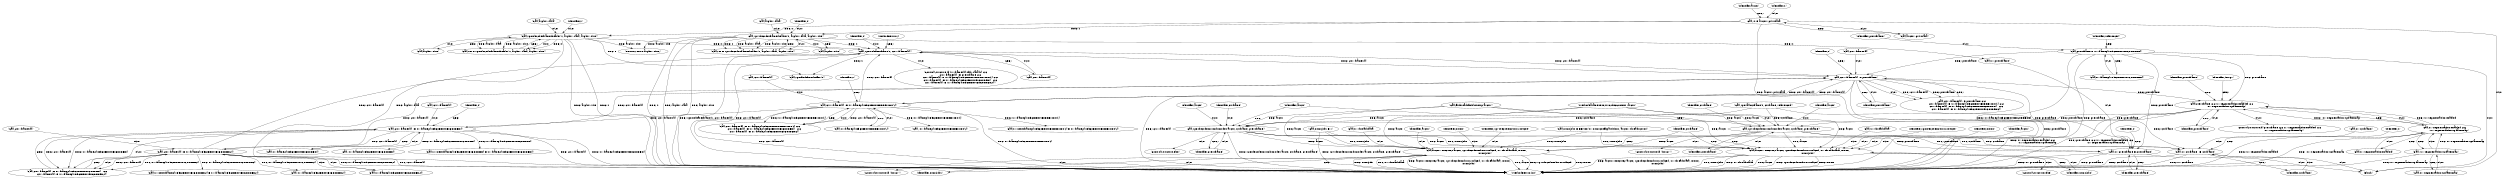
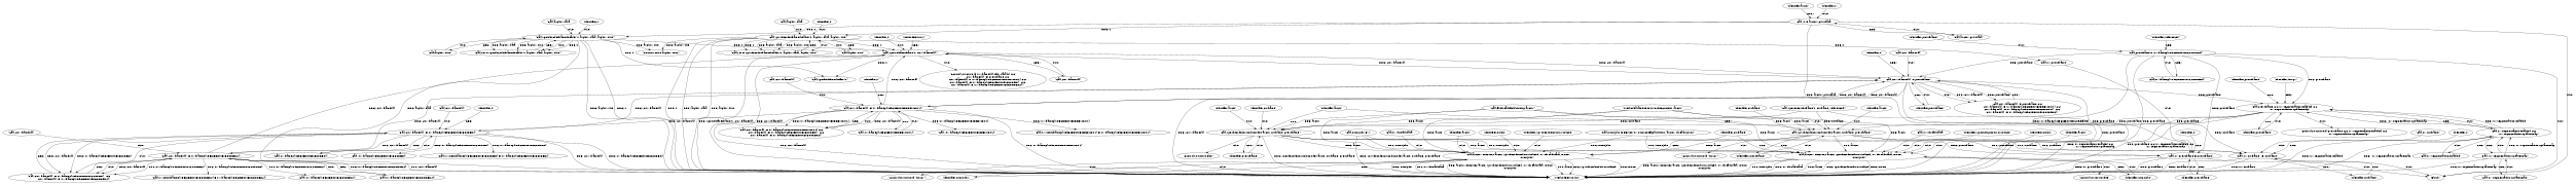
  digraph {
    n1 [label="(Call,prev_frame && s->segmentation.enabled &&\n            !s->segmentation.update_map)"]
    n2 [label="(Call,s->segmentation.enabled &&\n            !s->segmentation.update_map)"]
    n3 [label="(Call,vp7_decode_mv_mb_modes(avctx, curframe, prev_frame))"]
    n4 [label="(Call,vp8_decode_mv_mb_modes(avctx, curframe, prev_frame))"]
    n5 [label="(Identifier,prev_frame)"]
    n6 [label="(ControlStructure,if (prev_frame && s->segmentation.enabled &&\n            !s->segmentation.update_map))"]
    n7 [label="(MethodReturn,int)"]
    n8 [label="(Call,!s->segmentation.update_map)"]
    n9 [label="(Call,s->segmentation.enabled)"]
    n10 [label="(Call,s->prev_frame = prev_frame)"]
    n11 [label="(Call,s->curframe   = curframe)"]
    n12 [label="(Call,avctx->execute2(avctx, vp7_decode_mb_row_sliced, s->thread_data, NULL,\n                        num_jobs))"]
    n13 [label="(Call,avctx->execute2(avctx, vp8_decode_mb_row_sliced, s->thread_data, NULL,\n                        num_jobs))"]
    n14 [label="(Identifier,prev_frame)"]
    n15 [label="(ControlStructure,if (is_vp7))"]
    n16 [label="(ControlStructure,else)"]
    n17 [label="(Identifier,prev_frame)"]
    n18 [label="(Call,&s->frames[i] != prev_frame)"]
    n19 [label="(Call,&s->frames[i] != s->framep[VP56_FRAME_PREVIOUS])"]
    n20 [label="(Call,vp8_release_frame(s, &s->frames[i]))"]
    n21 [label="(Identifier,prev_frame)"]
    n22 [label="(Call,&s->frames[i] != prev_frame &&\n            &s->frames[i] != s->framep[VP56_FRAME_PREVIOUS] &&\n            &s->frames[i] != s->framep[VP56_FRAME_GOLDEN]   &&\n            &s->frames[i] != s->framep[VP56_FRAME_GOLDEN2])"]
    n23 [label="(Call,&s->frames[i] != s->framep[VP56_FRAME_GOLDEN])"]
    n24 [label="(Call,s->framep[VP56_FRAME_PREVIOUS])"]
    n25 [label="(Call,&s->frames[i] != s->framep[VP56_FRAME_PREVIOUS] &&\n            &s->frames[i] != s->framep[VP56_FRAME_GOLDEN]   &&\n            &s->frames[i] != s->framep[VP56_FRAME_GOLDEN2])"]
    n26 [label="(Call,!s->framep[VP56_FRAME_PREVIOUS])"]
    n27 [label="(Call,s->next_framep[VP56_FRAME_PREVIOUS] = s->framep[VP56_FRAME_PREVIOUS])"]
    n28 [label="(Call,&s->frames[i])"]
    n29 [label="(ControlStructure,if (s->frames[i].tf.f->data[0] &&\n            &s->frames[i] != prev_frame &&\n            &s->frames[i] != s->framep[VP56_FRAME_PREVIOUS] &&\n            &s->frames[i] != s->framep[VP56_FRAME_GOLDEN]   &&\n            &s->frames[i] != s->framep[VP56_FRAME_GOLDEN2]))"]
    n30 [label="(Call,vp8_find_free_buffer(s))"]
    n31 [label="(Block,)"]
    n32 [label="(Identifier,prev_frame)"]
    n33 [label="(Call,&s->frames[i] != s->framep[VP56_FRAME_GOLDEN2])"]
    n34 [label="(Call,s->next_framep[VP56_FRAME_GOLDEN] = s->framep[VP56_FRAME_GOLDEN])"]
    n35 [label="(Call,s->framep[VP56_FRAME_GOLDEN])"]
    n36 [label="(Call,&s->frames[i] != s->framep[VP56_FRAME_GOLDEN]   &&\n            &s->frames[i] != s->framep[VP56_FRAME_GOLDEN2])"]
    n37 [label="(Call,!s->framep[VP56_FRAME_GOLDEN])"]
    n38 [label="(Call,!s->framep[VP56_FRAME_GOLDEN2])"]
    n39 [label="(Call,s->framep[VP56_FRAME_GOLDEN2])"]
    n40 [label="(Call,s->next_framep[VP56_FRAME_GOLDEN2] = s->framep[VP56_FRAME_GOLDEN2])"]
    n41 [label="(Call,vp7_decode_frame_header(s, avpkt->data, avpkt->size))"]
    n42 [label="(Return,return avpkt->size;)"]
    n43 [label="(Call,ret = vp7_decode_frame_header(s, avpkt->data, avpkt->size))"]
    n44 [label="(Call,avpkt->size)"]
    n45 [label="(Call,s->prev_frame)"]
    n46 [label="(Call,*s = avctx->priv_data)"]
    n47 [label="(Call,vp8_decode_frame_header(s, avpkt->data, avpkt->size))"]
    n48 [label="(Call,avctx->priv_data)"]
    n49 [label="(Call,avpkt->size)"]
    n50 [label="(Call,ret = vp8_decode_frame_header(s, avpkt->data, avpkt->size))"]
    n51 [label="(Call,prev_frame = s->framep[VP56_FRAME_CURRENT])"]
    n52 [label="(Call,s->framep[VP56_FRAME_CURRENT])"]
    n53 [label="(Call,s->segmentation.update_map)"]
    n54 [label="(Identifier,curframe)"]
    n55 [label="(ControlStructure,if (is_vp7))"]
    n56 [label="(Identifier,num_jobs)"]
    n57 [label="(Identifier,num_jobs)"]
    n58 [label="(ControlStructure,else)"]
    n59 [label="(Call,s->thread_data)"]
    n60 [label="(Identifier,s)"]
    n61 [label="(Identifier,vp7_decode_mb_row_sliced)"]
    n62 [label="(Identifier,NULL)"]
    n63 [label="(Call,num_jobs = 1)"]
    n64 [label="(Identifier,s)"]
    n65 [label="(Identifier,s)"]
    n66 [label="(MethodParameterIn,AVCodecContext *avctx)"]
    n67 [label="(Identifier,is_vp7)"]
    n68 [label="(Call,ff_thread_finish_setup(avctx))"]
    n69 [label="(Call,s->curframe)"]
    n70 [label="(Identifier,prev_frame)"]
    n71 [label="(Identifier,avctx)"]
-   n72 [label="(Identifier,vp8_decode_mb_row_sliced)"]
+   n72 [label="(Identifier,vp8_setup_mb_row_sliced)"]
    n73 [label="(Identifier,avctx)"]
    n74 [label="(Identifier,s)"]
    n75 [label="(MethodReturn,i)"]
    n76 [label="(Identifier,s)"]
    n77 [label="(Call,&s->frames[i])"]
    n78 [label="(Identifier,avctx)"]
    n79 [label="(Call,avpkt->data)"]
    n80 [label="(Identifier,curframe)"]
    n81 [label="(Identifier,NULL)"]
    n82 [label="(Identifier,curframe)"]
    n83 [label="(Call,avpkt->data)"]
    n84 [label="(Call,s->thread_data)"]
    n85 [label="(Identifier,curframe)"]
    n86 [label="(Identifier,avctx)"]
    n87 [label="(Call,&s->frames[i])"]
-   n88 [label="(Call,vp8_alloc_frame(s, curframe, referenced))"]
+   n88 [label="(Call,vp8_execute_frame(s, curframe, referenced))"]
    n89 [label="(Identifier,avctx)"]
    n90 [label="(Identifier,s)"]
    n91 [label="(Call,&s->frames[i])"]
    n92 [label="(Identifier,prev_frame)"]
    n93 [label="(Identifier,referenced)"]
    n94 [label="(Call,num_jobs = FFMIN(s->num_coeff_partitions, avctx->thread_count))"]
    n95 [label="(Identifier,avctx)"]
    n96 [label="(Identifier,s)"]
    n97 [label="(Call,&s->frames[i])"]
    n98 [label="(Identifier,s)"]
    n99 [label="(Identifier,s)"]
    n1 -> n2 [label="CFG: "]
    n1 -> n3 [label="DDG: prev_frame"]
    n1 -> n4 [label="DDG: prev_frame"]
    n1 -> n5 [label="CFG: "]
    n1 -> n6 [label="AST: "]
    n1 -> n7 [label="DDG: s->segmentation.enabled &&\n            !s->segmentation.update_map"]
    n1 -> n7 [label="DDG: prev_frame && s->segmentation.enabled &&\n            !s->segmentation.update_map"]
    n2 -> n1 [label="AST: "]
    n2 -> n1 [label="DDG: s->segmentation.enabled"]
    n2 -> n1 [label="DDG: !s->segmentation.update_map"]
    n2 -> n7 [label="DDG: s->segmentation.enabled"]
    n2 -> n7 [label="DDG: !s->segmentation.update_map"]
    n2 -> n8 [label="CFG: "]
    n2 -> n9 [label="CFG: "]
    n3 -> n10 [label="DDG: prev_frame"]
    n3 -> n11 [label="DDG: curframe"]
    n3 -> n12 [label="DDG: avctx"]
    n3 -> n13 [label="DDG: avctx"]
    n3 -> n14 [label="CFG: "]
    n3 -> n15 [label="AST: "]
    n4 -> n7 [label="DDG: vp8_decode_mv_mb_modes(avctx, curframe, prev_frame)"]
    n4 -> n10 [label="DDG: prev_frame"]
    n4 -> n11 [label="DDG: curframe"]
    n4 -> n12 [label="DDG: avctx"]
    n4 -> n13 [label="DDG: avctx"]
    n4 -> n16 [label="AST: "]
    n4 -> n17 [label="CFG: "]
    n5 -> n1 [label="AST: "]
    n8 -> n2 [label="AST: "]
    n8 -> n2 [label="DDG: s->segmentation.update_map"]
    n8 -> n7 [label="DDG: s->segmentation.update_map"]
    n8 -> n53 [label="CFG: "]
    n9 -> n2 [label="AST: "]
    n10 -> n7 [label="DDG: s->prev_frame"]
    n10 -> n7 [label="DDG: prev_frame"]
    n10 -> n31 [label="AST: "]
    n10 -> n32 [label="CFG: "]
    n11 -> n7 [label="DDG: curframe"]
    n11 -> n7 [label="DDG: s->curframe"]
    n11 -> n31 [label="AST: "]
    n11 -> n54 [label="CFG: "]
    n12 -> n7 [label="DDG: NULL"]
    n12 -> n7 [label="DDG: num_jobs"]
    n12 -> n7 [label="DDG: s->thread_data"]
    n12 -> n7 [label="DDG: avctx->execute2(avctx, vp7_decode_mb_row_sliced, s->thread_data, NULL,\n                        num_jobs)"]
    n12 -> n7 [label="DDG: avctx"]
    n12 -> n7 [label="DDG: vp7_decode_mb_row_sliced"]
    n12 -> n55 [label="AST: "]
    n12 -> n56 [label="CFG: "]
    n13 -> n7 [label="DDG: avctx"]
    n13 -> n7 [label="DDG: vp8_decode_mb_row_sliced"]
    n13 -> n7 [label="DDG: NULL"]
    n13 -> n7 [label="DDG: avctx->execute2(avctx, vp8_decode_mb_row_sliced, s->thread_data, NULL,\n                        num_jobs)"]
    n13 -> n7 [label="DDG: num_jobs"]
    n13 -> n7 [label="DDG: s->thread_data"]
    n13 -> n57 [label="CFG: "]
    n13 -> n58 [label="AST: "]
    n14 -> n3 [label="AST: "]
    n17 -> n4 [label="AST: "]
    n18 -> n1 [label="DDG: prev_frame"]
    n18 -> n7 [label="DDG: prev_frame"]
    n18 -> n7 [label="DDG: &s->frames[i]"]
    n18 -> n10 [label="DDG: prev_frame"]
    n18 -> n19 [label="DDG: &s->frames[i]"]
    n18 -> n20 [label="DDG: &s->frames[i]"]
    n18 -> n21 [label="CFG: "]
    n18 -> n22 [label="AST: "]
    n18 -> n22 [label="DDG: &s->frames[i]"]
    n18 -> n22 [label="DDG: prev_frame"]
    n19 -> n7 [label="DDG: s->framep[VP56_FRAME_PREVIOUS]"]
    n19 -> n7 [label="DDG: &s->frames[i]"]
    n19 -> n18 [label="DDG: &s->frames[i]"]
    n19 -> n20 [label="DDG: &s->frames[i]"]
    n19 -> n23 [label="DDG: &s->frames[i]"]
    n19 -> n24 [label="CFG: "]
    n19 -> n25 [label="AST: "]
    n19 -> n25 [label="DDG: &s->frames[i]"]
    n19 -> n25 [label="DDG: s->framep[VP56_FRAME_PREVIOUS]"]
    n19 -> n26 [label="DDG: s->framep[VP56_FRAME_PREVIOUS]"]
    n19 -> n27 [label="DDG: s->framep[VP56_FRAME_PREVIOUS]"]
    n20 -> n7 [label="DDG: vp8_release_frame(s, &s->frames[i])"]
    n20 -> n7 [label="DDG: &s->frames[i]"]
    n20 -> n18 [label="DDG: &s->frames[i]"]
    n20 -> n28 [label="CFG: "]
    n20 -> n29 [label="AST: "]
    n20 -> n30 [label="DDG: s"]
    n21 -> n18 [label="AST: "]
    n22 -> n18 [label="CFG: "]
    n23 -> n7 [label="DDG: &s->frames[i]"]
    n23 -> n7 [label="DDG: s->framep[VP56_FRAME_GOLDEN]"]
    n23 -> n18 [label="DDG: &s->frames[i]"]
    n23 -> n33 [label="DDG: &s->frames[i]"]
    n23 -> n34 [label="DDG: s->framep[VP56_FRAME_GOLDEN]"]
    n23 -> n35 [label="CFG: "]
    n23 -> n36 [label="AST: "]
    n23 -> n36 [label="DDG: &s->frames[i]"]
    n23 -> n36 [label="DDG: s->framep[VP56_FRAME_GOLDEN]"]
    n23 -> n37 [label="DDG: s->framep[VP56_FRAME_GOLDEN]"]
    n24 -> n19 [label="AST: "]
    n25 -> n19 [label="CFG: "]
    n28 -> n20 [label="AST: "]
    n32 -> n10 [label="AST: "]
    n33 -> n7 [label="DDG: &s->frames[i]"]
    n33 -> n7 [label="DDG: s->framep[VP56_FRAME_GOLDEN2]"]
    n33 -> n18 [label="DDG: &s->frames[i]"]
    n33 -> n20 [label="DDG: &s->frames[i]"]
    n33 -> n36 [label="AST: "]
    n33 -> n36 [label="DDG: &s->frames[i]"]
    n33 -> n36 [label="DDG: s->framep[VP56_FRAME_GOLDEN2]"]
    n33 -> n38 [label="DDG: s->framep[VP56_FRAME_GOLDEN2]"]
-   n33 -> n39 [label="AST: "]
+   n33 -> n39 [label="CFG: "]
    n33 -> n40 [label="DDG: s->framep[VP56_FRAME_GOLDEN2]"]
    n35 -> n23 [label="AST: "]
    n36 -> n23 [label="CFG: "]
    n36 -> n33 [label="CFG: "]
    n39 -> n33 [label="AST: "]
    n41 -> n7 [label="DDG: s"]
    n41 -> n7 [label="DDG: avpkt->data"]
    n41 -> n7 [label="DDG: avpkt->size"]
    n41 -> n20 [label="DDG: s"]
    n41 -> n42 [label="DDG: avpkt->size"]
    n41 -> n43 [label="AST: "]
    n41 -> n43 [label="DDG: s"]
    n41 -> n43 [label="DDG: avpkt->data"]
    n41 -> n43 [label="DDG: avpkt->size"]
    n41 -> n44 [label="CFG: "]
    n41 -> n45 [label="DDG: s"]
    n43 -> n41 [label="CFG: "]
    n44 -> n41 [label="AST: "]
    n45 -> n10 [label="AST: "]
    n46 -> n7 [label="DDG: avctx->priv_data"]
    n46 -> n31 [label="AST: "]
    n46 -> n41 [label="DDG: s"]
    n46 -> n47 [label="DDG: s"]
    n46 -> n48 [label="CFG: "]
    n47 -> n7 [label="DDG: avpkt->data"]
    n47 -> n7 [label="DDG: avpkt->size"]
    n47 -> n7 [label="DDG: s"]
    n47 -> n20 [label="DDG: s"]
    n47 -> n30 [label="DDG: s"]
    n47 -> n42 [label="DDG: avpkt->size"]
    n47 -> n49 [label="CFG: "]
    n47 -> n50 [label="AST: "]
    n47 -> n50 [label="DDG: s"]
    n47 -> n50 [label="DDG: avpkt->data"]
    n47 -> n50 [label="DDG: avpkt->size"]
    n48 -> n46 [label="AST: "]
    n49 -> n47 [label="AST: "]
    n50 -> n47 [label="CFG: "]
    n51 -> n1 [label="DDG: prev_frame"]
    n51 -> n7 [label="DDG: s->framep[VP56_FRAME_CURRENT]"]
    n51 -> n7 [label="DDG: prev_frame"]
    n51 -> n10 [label="DDG: prev_frame"]
    n51 -> n18 [label="DDG: prev_frame"]
    n51 -> n31 [label="AST: "]
    n51 -> n52 [label="CFG: "]
    n52 -> n51 [label="AST: "]
    n53 -> n8 [label="AST: "]
    n54 -> n11 [label="AST: "]
    n56 -> n12 [label="AST: "]
    n57 -> n13 [label="AST: "]
    n59 -> n13 [label="AST: "]
    n60 -> n41 [label="AST: "]
    n61 -> n12 [label="AST: "]
    n62 -> n12 [label="AST: "]
    n63 -> n7 [label="DDG: vp7_decode_mv_mb_modes(avctx, curframe, prev_frame)"]
    n63 -> n12 [label="DDG: num_jobs"]
    n63 -> n13 [label="DDG: num_jobs"]
    n64 -> n20 [label="AST: "]
    n65 -> n10 [label="CFG: "]
    n66 -> n3 [label="DDG: avctx"]
    n66 -> n4 [label="DDG: avctx"]
    n66 -> n12 [label="DDG: avctx"]
    n66 -> n13 [label="DDG: avctx"]
    n67 -> n1 [label="CFG: "]
    n68 -> n3 [label="DDG: avctx"]
    n68 -> n4 [label="DDG: avctx"]
    n68 -> n12 [label="DDG: avctx"]
    n68 -> n13 [label="DDG: avctx"]
    n69 -> n11 [label="AST: "]
    n70 -> n1 [label="CFG: "]
    n71 -> n3 [label="AST: "]
    n72 -> n13 [label="AST: "]
    n73 -> n46 [label="CFG: "]
    n74 -> n46 [label="AST: "]
    n75 -> n20 [label="CFG: "]
    n76 -> n18 [label="CFG: "]
    n77 -> n19 [label="AST: "]
    n78 -> n3 [label="CFG: "]
    n78 -> n4 [label="CFG: "]
    n79 -> n41 [label="AST: "]
    n80 -> n3 [label="AST: "]
    n81 -> n13 [label="AST: "]
    n82 -> n12 [label="CFG: "]
    n82 -> n13 [label="CFG: "]
    n83 -> n47 [label="AST: "]
    n84 -> n12 [label="AST: "]
    n85 -> n4 [label="AST: "]
    n86 -> n13 [label="AST: "]
    n87 -> n18 [label="AST: "]
    n88 -> n3 [label="DDG: curframe"]
    n88 -> n4 [label="DDG: curframe"]
    n88 -> n11 [label="DDG: curframe"]
    n89 -> n4 [label="AST: "]
    n90 -> n47 [label="AST: "]
    n91 -> n33 [label="AST: "]
    n92 -> n51 [label="AST: "]
    n93 -> n51 [label="CFG: "]
    n94 -> n12 [label="DDG: num_jobs"]
    n94 -> n13 [label="DDG: num_jobs"]
    n95 -> n12 [label="AST: "]
    n96 -> n11 [label="CFG: "]
    n97 -> n23 [label="AST: "]
    n98 -> n19 [label="CFG: "]
    n99 -> n23 [label="CFG: "]
  }
